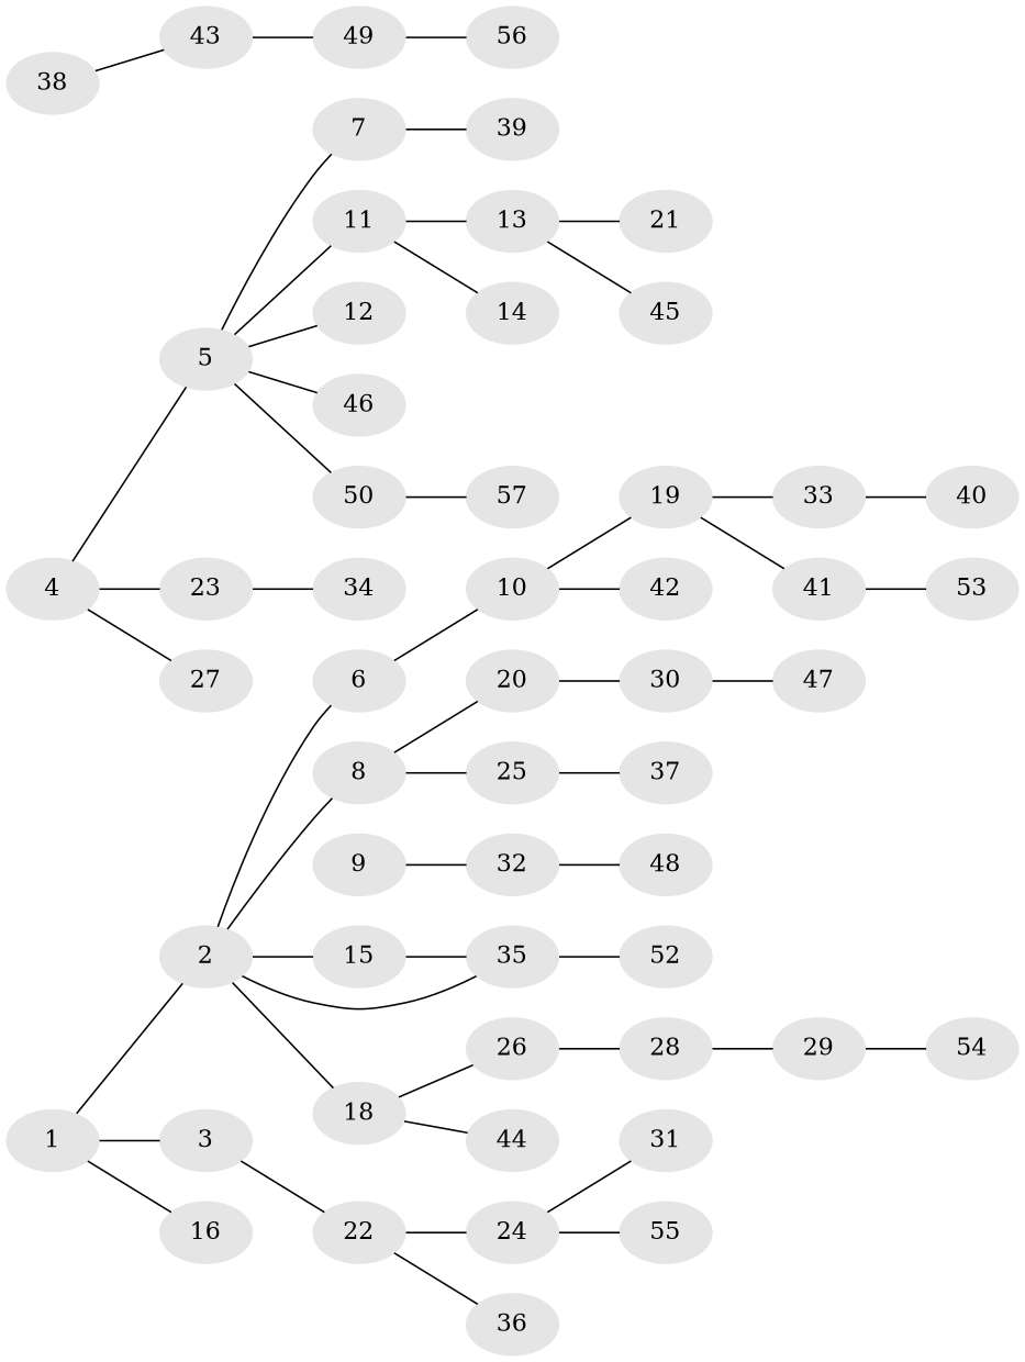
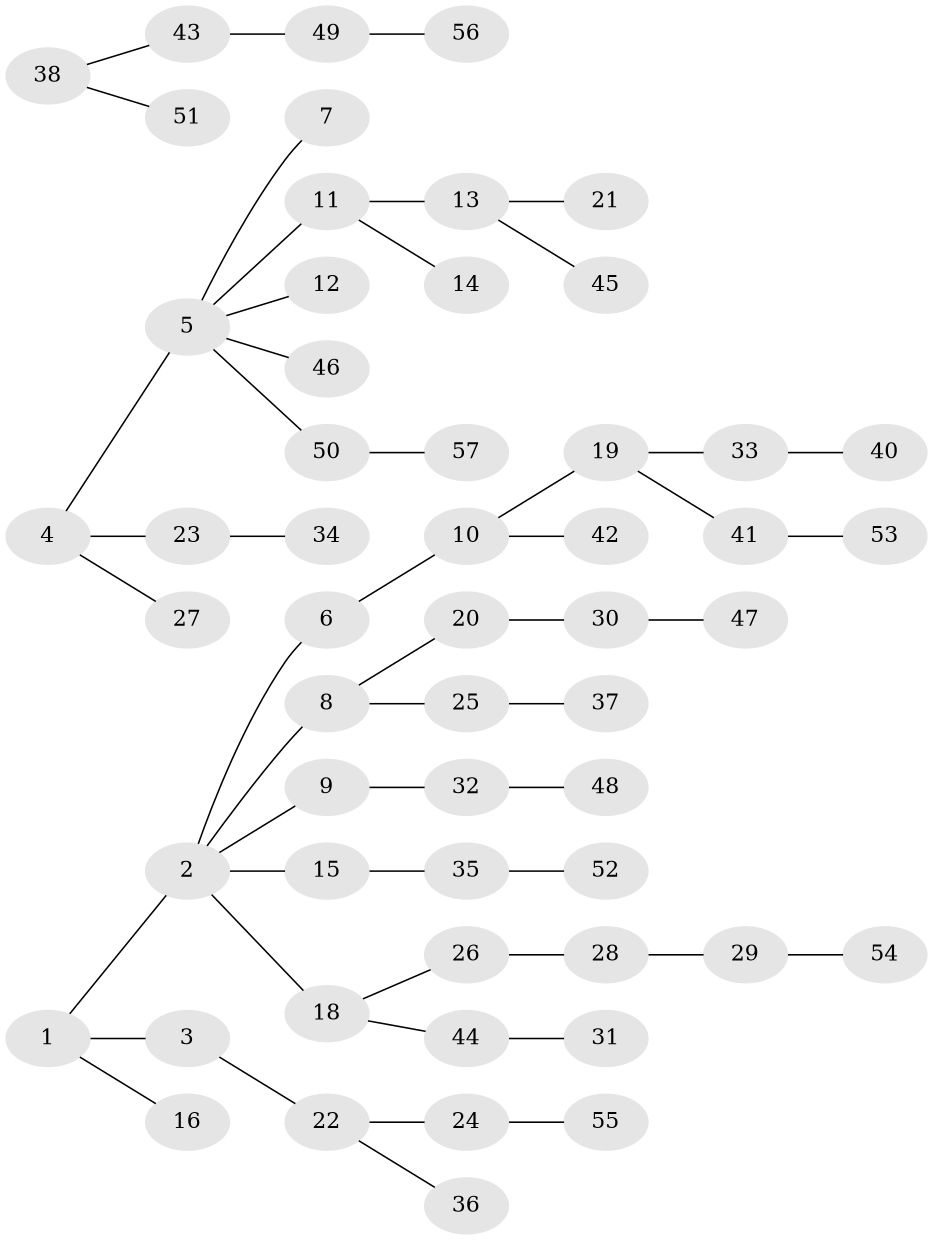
  graph {
    rankdir=LR
    node [color=gray90 style=filled]
    edge [weight=1.0]
    1
    2
    3
    16
    6
    8
    9
    15
    18
    22
    4
    5
    23
    27
    10
    20
    25
    32
    35
    26
    44
    24
    36
    7
    11
    12
    46
    50
    34
-   39
    13
    14
    57
    19
    42
    30
    37
    48
    33
    41
    21
    45
    52
    28
    40
    53
    47
    31
    55
    38
    43
+   51
    29
    54
    49
    56
    1 -- 2
    1 -- 3
    1 -- 16
    2 -- 6
    2 -- 8
-   2 -- 35
+   2 -- 9
    2 -- 15
    2 -- 18
    3 -- 22
    6 -- 10
    8 -- 20
    8 -- 25
    9 -- 32
    15 -- 35
    18 -- 26
    18 -- 44
    22 -- 24
    22 -- 36
    4 -- 5
    4 -- 23
    4 -- 27
    5 -- 7
    5 -- 11
    5 -- 12
    5 -- 46
    5 -- 50
    23 -- 34 [weight=2.0]
    10 -- 19
    10 -- 42
    20 -- 30
    25 -- 37 [weight=2.0]
    32 -- 48
    35 -- 52
    26 -- 28
-   24 -- 31
+   44 -- 31
    24 -- 55
-   7 -- 39
    11 -- 13
    11 -- 14
    50 -- 57
    13 -- 21 [weight=3.0]
    13 -- 45
    19 -- 33
    19 -- 41
    30 -- 47 [weight=2.0]
    33 -- 40
    41 -- 53
    28 -- 29
    38 -- 43
+   38 -- 51
    43 -- 49
    29 -- 54
    49 -- 56
  }
